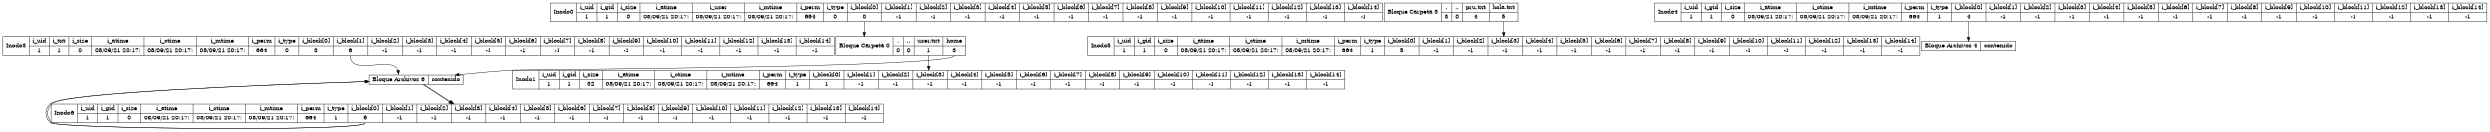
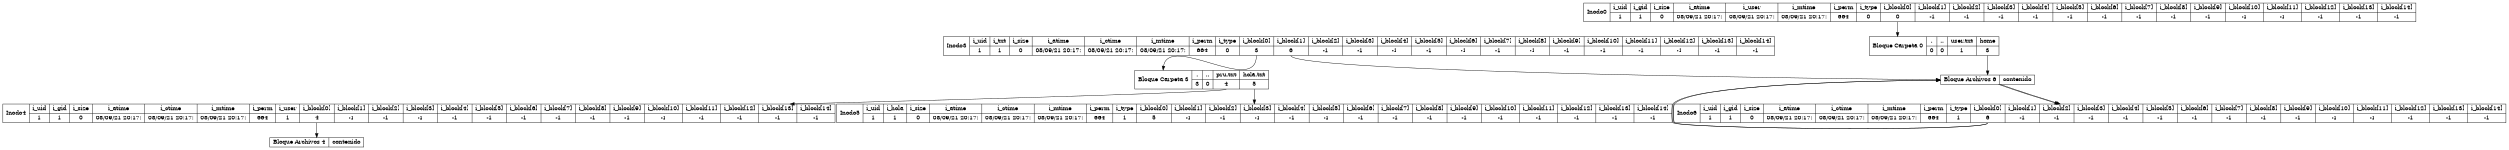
  digraph {
    nodesep=.05
    rankdir=TB
    node [shape=record]
    edge [tailport=i0]
    n1 [height=.1 label="Inodo0|{i_uid|1}|{i_gid|1}|{i_size|0}|{i_atime|08/09/21 20:17:}|{i_user|08/09/21 20:17:}|{i_mtime|08/09/21 20:17:}|{i_perm|664}|{i_type|0}|{i_block[0]|<i0>0}|{i_block[1]|-1}|{i_block[2]|-1}|{i_block[3]|-1}|{i_block[4]|-1}|{i_block[5]|-1}|{i_block[6]|-1}|{i_block[7]|-1}|{i_block[8]|-1}|{i_block[9]|-1}|{i_block[10]|-1}|{i_block[11]|-1}|{i_block[12]|-1}|{i_block[13]|-1}|{i_block[14]|-1}" width=.1]
    n2 [height=.1 label="<b0> Bloque Carpeta 0|{.|<bc00>0}|{..|<bc01>0}|{user.txt|<bc02>1}|{home|<bc03>3}" width=.1]
-   n3 [height=.1 label="Inodo1|{i_uid|1}|{i_gid|1}|{i_size|32}|{i_atime|08/09/21 20:17:}|{i_ctime|08/09/21 20:17:}|{i_mtime|08/09/21 20:17:}|{i_perm|664}|{i_type|1}|{i_block[0]|<i0>1}|{i_block[1]|-1}|{i_block[2]|-1}|{i_block[3]|-1}|{i_block[4]|-1}|{i_block[5]|-1}|{i_block[6]|-1}|{i_block[7]|-1}|{i_block[8]|-1}|{i_block[9]|-1}|{i_block[10]|-1}|{i_block[11]|-1}|{i_block[12]|-1}|{i_block[13]|-1}|{i_block[14]|-1}" width=.1]
    n4 [height=.1 label="<b6> Bloque Archivos 6|contenido" width=.1]
    n5 [height=.1 label="Inodo3|{i_uid|1}|{i_txt|1}|{i_size|0}|{i_atime|08/09/21 20:17:}|{i_ctime|08/09/21 20:17:}|{i_mtime|08/09/21 20:17:}|{i_perm|664}|{i_type|0}|{i_block[0]|<i0>3}|{i_block[1]|<i1>6}|{i_block[2]|-1}|{i_block[3]|-1}|{i_block[4]|-1}|{i_block[5]|-1}|{i_block[6]|-1}|{i_block[7]|-1}|{i_block[8]|-1}|{i_block[9]|-1}|{i_block[10]|-1}|{i_block[11]|-1}|{i_block[12]|-1}|{i_block[13]|-1}|{i_block[14]|-1}" width=.1]
    n6 [height=.1 label="<b3> Bloque Carpeta 3|{.|<bc30>3}|{..|<bc31>0}|{pru.txt|<bc32>4}|{hola.txt|<bc33>5}" width=.1]
-   n7 [height=.1 label="Inodo4|{i_uid|1}|{i_gid|1}|{i_size|0}|{i_atime|08/09/21 20:17:}|{i_ctime|08/09/21 20:17:}|{i_mtime|08/09/21 20:17:}|{i_perm|664}|{i_type|1}|{i_block[0]|<i0>4}|{i_block[1]|-1}|{i_block[2]|-1}|{i_block[3]|-1}|{i_block[4]|-1}|{i_block[5]|-1}|{i_block[6]|-1}|{i_block[7]|-1}|{i_block[8]|-1}|{i_block[9]|-1}|{i_block[10]|-1}|{i_block[11]|-1}|{i_block[12]|-1}|{i_block[13]|-1}|{i_block[14]|-1}" width=.1]
-   n8 [height=.1 label="Inodo5|{i_uid|1}|{i_gid|1}|{i_size|0}|{i_atime|08/09/21 20:17:}|{i_ctime|08/09/21 20:17:}|{i_mtime|08/09/21 20:17:}|{i_perm|664}|{i_type|1}|{i_block[0]|<i0>5}|{i_block[1]|-1}|{i_block[2]|-1}|{i_block[3]|-1}|{i_block[4]|-1}|{i_block[5]|-1}|{i_block[6]|-1}|{i_block[7]|-1}|{i_block[8]|-1}|{i_block[9]|-1}|{i_block[10]|-1}|{i_block[11]|-1}|{i_block[12]|-1}|{i_block[13]|-1}|{i_block[14]|-1}" width=.1]
+   n7 [height=.1 label="Inodo4|{i_uid|1}|{i_gid|1}|{i_size|0}|{i_atime|08/09/21 20:17:}|{i_ctime|08/09/21 20:17:}|{i_mtime|08/09/21 20:17:}|{i_perm|664}|{i_user|1}|{i_block[0]|<i0>4}|{i_block[1]|-1}|{i_block[2]|-1}|{i_block[3]|-1}|{i_block[4]|-1}|{i_block[5]|-1}|{i_block[6]|-1}|{i_block[7]|-1}|{i_block[8]|-1}|{i_block[9]|-1}|{i_block[10]|-1}|{i_block[11]|-1}|{i_block[12]|-1}|{i_block[13]|-1}|{i_block[14]|-1}" width=.1]
+   n8 [height=.1 label="Inodo5|{i_uid|1}|{i_hola|1}|{i_size|0}|{i_atime|08/09/21 20:17:}|{i_ctime|08/09/21 20:17:}|{i_mtime|08/09/21 20:17:}|{i_perm|664}|{i_type|1}|{i_block[0]|<i0>5}|{i_block[1]|-1}|{i_block[2]|-1}|{i_block[3]|-1}|{i_block[4]|-1}|{i_block[5]|-1}|{i_block[6]|-1}|{i_block[7]|-1}|{i_block[8]|-1}|{i_block[9]|-1}|{i_block[10]|-1}|{i_block[11]|-1}|{i_block[12]|-1}|{i_block[13]|-1}|{i_block[14]|-1}" width=.1]
    n9 [height=.1 label="Inodo6|{i_uid|1}|{i_gid|1}|{i_size|0}|{i_atime|08/09/21 20:17:}|{i_ctime|08/09/21 20:17:}|{i_mtime|08/09/21 20:17:}|{i_perm|664}|{i_type|1}|{i_block[0]|<i0>6}|{i_block[1]|-1}|{i_block[2]|-1}|{i_block[3]|-1}|{i_block[4]|-1}|{i_block[5]|-1}|{i_block[6]|-1}|{i_block[7]|-1}|{i_block[8]|-1}|{i_block[9]|-1}|{i_block[10]|-1}|{i_block[11]|-1}|{i_block[12]|-1}|{i_block[13]|-1}|{i_block[14]|-1}" width=.1]
    n10 [height=.1 label="<b4> Bloque Archivos 4|contenido" width=.1]
    n1 -> n2 [headport=b0]
-   n2 -> n3 [tailport=bc02]
    n2 -> n4 [tailport=bc03]
    n4 -> n9 [tailport=bc62]
    n4 -> n9 [tailport=bc63]
    n5 -> n4 [headport=b6 tailport=i1]
+   n5 -> n6 [headport=b3]
+   n6 -> n7 [tailport=bc32]
    n6 -> n8 [tailport=bc33]
    n7 -> n10
    n9 -> n4
    n9 -> n4
  }
